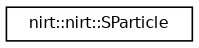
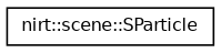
  digraph {
    rankdir=LR
-   n1 [color=black fillcolor=white fontname=Helvetica fontsize=10 height=0.2 label="nirt::nirt::SParticle" shape=record style=filled width=0.4]
+   n1 [color=black fillcolor=white fontname=Helvetica fontsize=10 height=0.2 label="nirt::scene::SParticle" shape=record style=filled width=0.4]
  }
